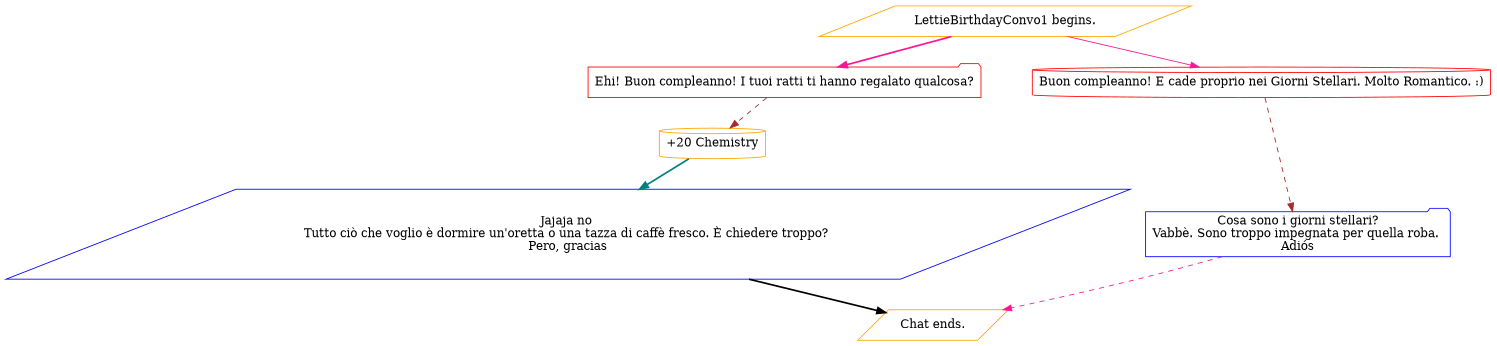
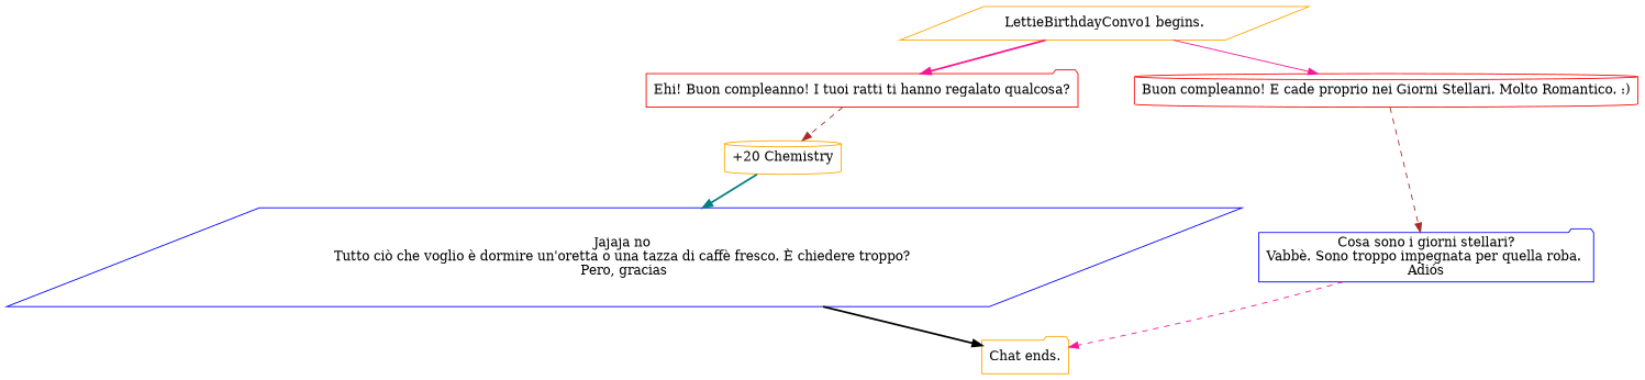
  digraph {
    node [color=orange shape=folder]
    edge [color=deeppink style=bold]
    "LettieBirthdayConvo1 begins." [shape=parallelogram]
    n2 [color=red label="Ehi! Buon compleanno! I tuoi ratti ti hanno regalato qualcosa?"]
    n3 [color=red label="Buon compleanno! E cade proprio nei Giorni Stellari. Molto Romantico. :)" shape=cylinder]
    n4 [label="+20 Chemistry" shape=cylinder]
    n5 [color=blue label="Cosa sono i giorni stellari?\nVabbè. Sono troppo impegnata per quella roba. \nAdiós"]
    n6 [color=blue label="Jajaja no \nTutto ciò che voglio è dormire un'oretta o una tazza di caffè fresco. È chiedere troppo? \nPero, gracias" shape=parallelogram]
-   "Chat ends." [shape=parallelogram]
+   "Chat ends."
    "LettieBirthdayConvo1 begins." -> n2
    "LettieBirthdayConvo1 begins." -> n3 [style=solid]
    n2 -> n4 [color=brown style=dashed]
    n3 -> n5 [color=brown style=dashed]
    n4 -> n6 [color=teal]
    n5 -> "Chat ends." [style=dashed]
    n6 -> "Chat ends." [color=black]
  }
